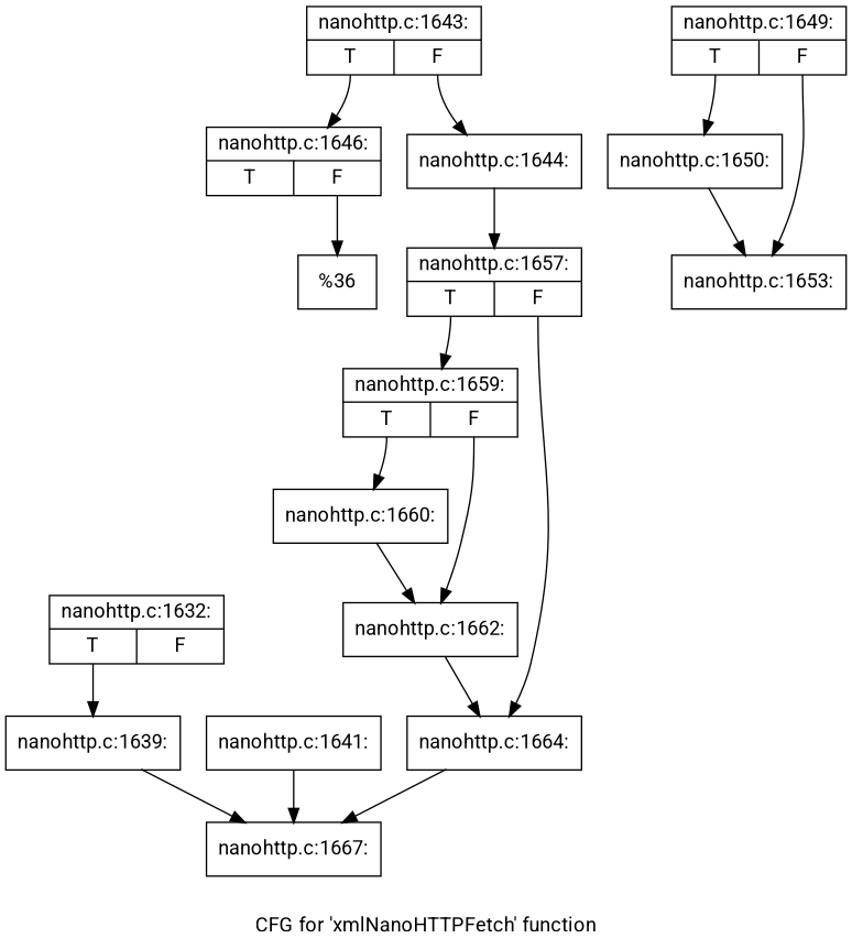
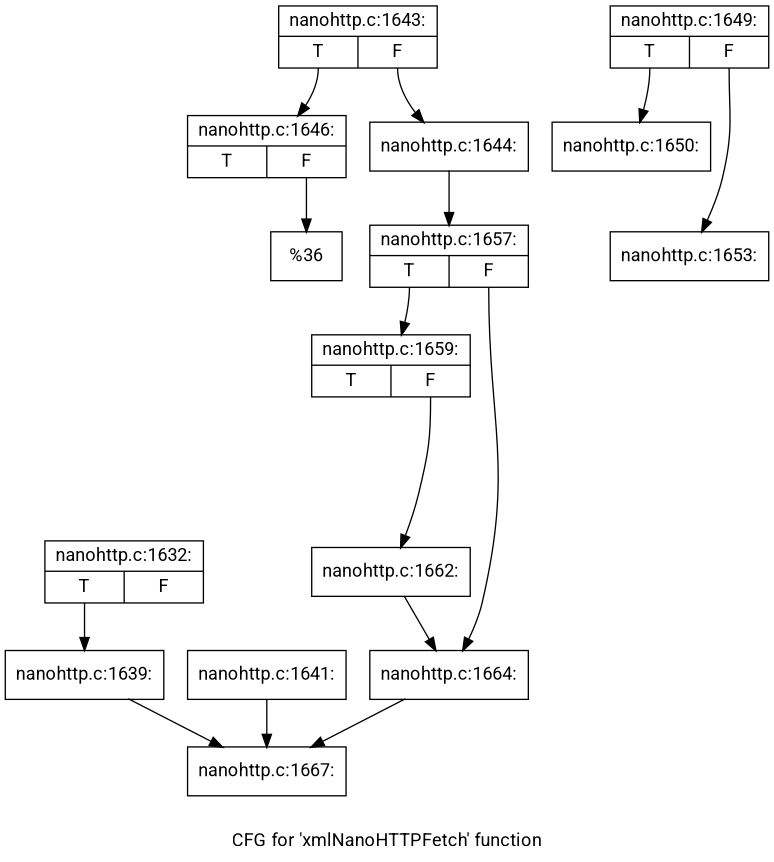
  digraph {
    fontname=Roboto
    label="CFG for 'xmlNanoHTTPFetch' function"
    node [fontname=Roboto shape=record]
    edge [fontname=Roboto]
    n1 [label="{nanohttp.c:1632:|{<s0>T|<s1>F}}"]
    n2 [label="{nanohttp.c:1639:}"]
    n3 [label="{nanohttp.c:1667:}"]
    n4 [label="{nanohttp.c:1641:}"]
    n5 [label="{nanohttp.c:1643:|{<s0>T|<s1>F}}"]
    n6 [label="{nanohttp.c:1646:|{<s0>T|<s1>F}}"]
    n7 [label="{nanohttp.c:1644:}"]
    n8 [label="{%36}"]
    n9 [label="{nanohttp.c:1657:|{<s0>T|<s1>F}}"]
    n10 [label="{nanohttp.c:1659:|{<s0>T|<s1>F}}"]
    n11 [label="{nanohttp.c:1664:}"]
-   n12 [label="{nanohttp.c:1660:}"]
    n13 [label="{nanohttp.c:1662:}"]
    n14 [label="{nanohttp.c:1649:|{<s0>T|<s1>F}}"]
    n15 [label="{nanohttp.c:1653:}"]
    n16 [label="{nanohttp.c:1650:}"]
    n1 -> n2 [tailport=s0]
    n2 -> n3
    n4 -> n3
    n5 -> n6 [tailport=s0]
    n5 -> n7 [tailport=s1]
    n6 -> n8 [tailport=s1]
    n7 -> n9
    n9 -> n10 [tailport=s0]
    n9 -> n11 [tailport=s1]
-   n10 -> n12 [tailport=s0]
    n10 -> n13 [tailport=s1]
    n11 -> n3
-   n12 -> n13
    n13 -> n11
    n14 -> n15 [tailport=s1]
    n14 -> n16 [tailport=s0]
-   n16 -> n15
  }
